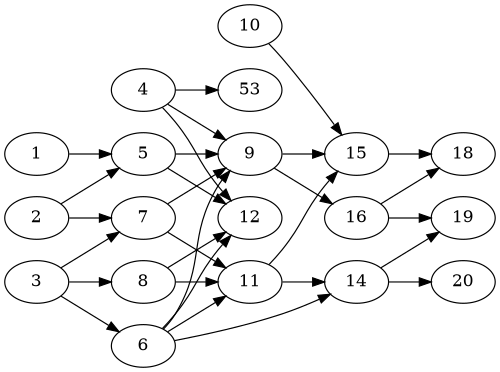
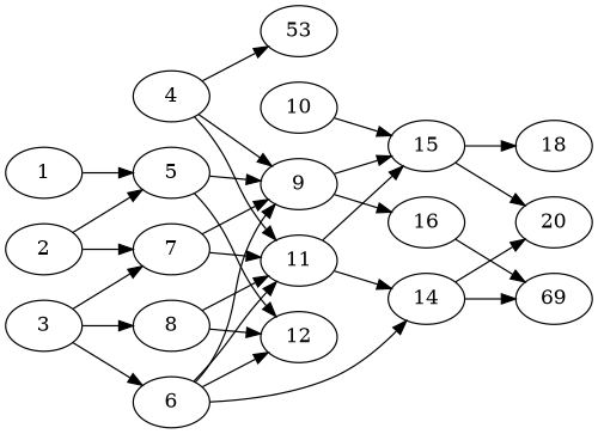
  digraph {
    rankdir=LR
    node [alpha=0.05]
    1 [expect_size=16451584]
    5 [alpha=0.03 expect_size=48526336]
    9 [alpha=0.19 expect_size=31948800]
    12 [alpha=0.09 expect_size=32014336]
    15 [alpha=0.09 expect_size=28945408]
    16 [alpha=0.12 expect_size=36294656]
    10 [alpha=0.06 expect_size=28510208]
    2 [alpha=0.18 expect_size=20202496]
    7 [alpha=0.19 expect_size=6360064]
    4 [alpha=0.10 expect_size=6027264]
    n11 [expect_size=27277312 label=53]
    11 [alpha=0.15 expect_size=20117504]
    14 [alpha=0.18 expect_size=5561344]
    3 [alpha=0.11 expect_size=15355904]
    6 [alpha=0.07 expect_size=13566976]
    8 [alpha=0.10 expect_size=31159296]
    20 [alpha=0.20 expect_size=25026560]
    18 [alpha=0.00 expect_size=50560000]
-   19 [alpha=0.11 expect_size=26757120]
+   19 [alpha=0.11 expect_size=26757120 label=69]
    1 -> 5
    5 -> 9
    5 -> 12
    9 -> 15
    9 -> 16
+   15 -> 20
    15 -> 18
-   16 -> 18
    16 -> 19
    10 -> 15
    2 -> 5
    2 -> 7
    7 -> 9
    7 -> 11
    4 -> 9
-   4 -> 12
+   4 -> 11
    4 -> n11
    11 -> 15
    11 -> 14
    14 -> 20
    14 -> 19
    3 -> 7
    3 -> 6
    3 -> 8
    6 -> 9
    6 -> 12
    6 -> 11
    6 -> 14
    8 -> 12
    8 -> 11
  }
